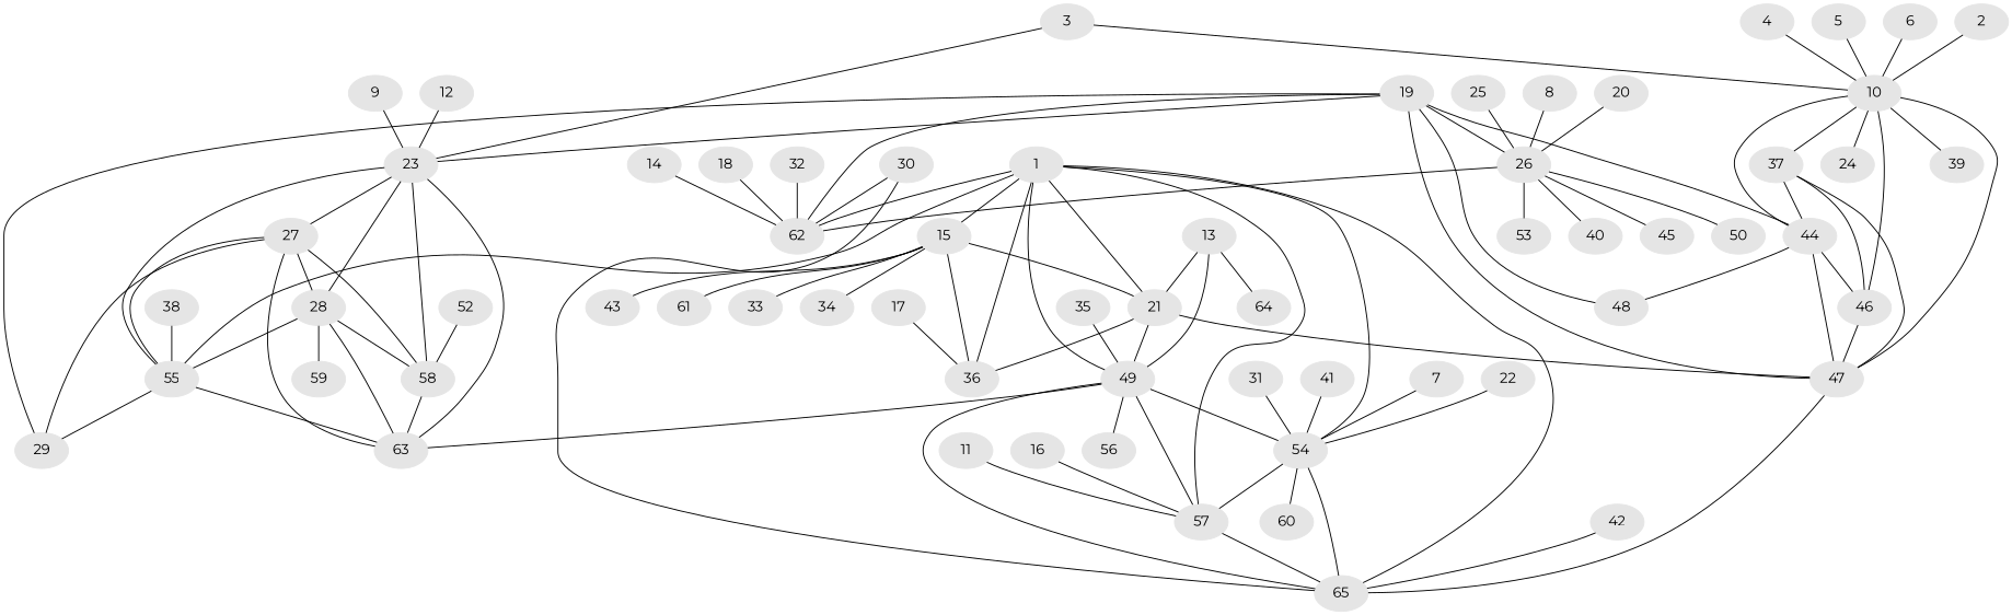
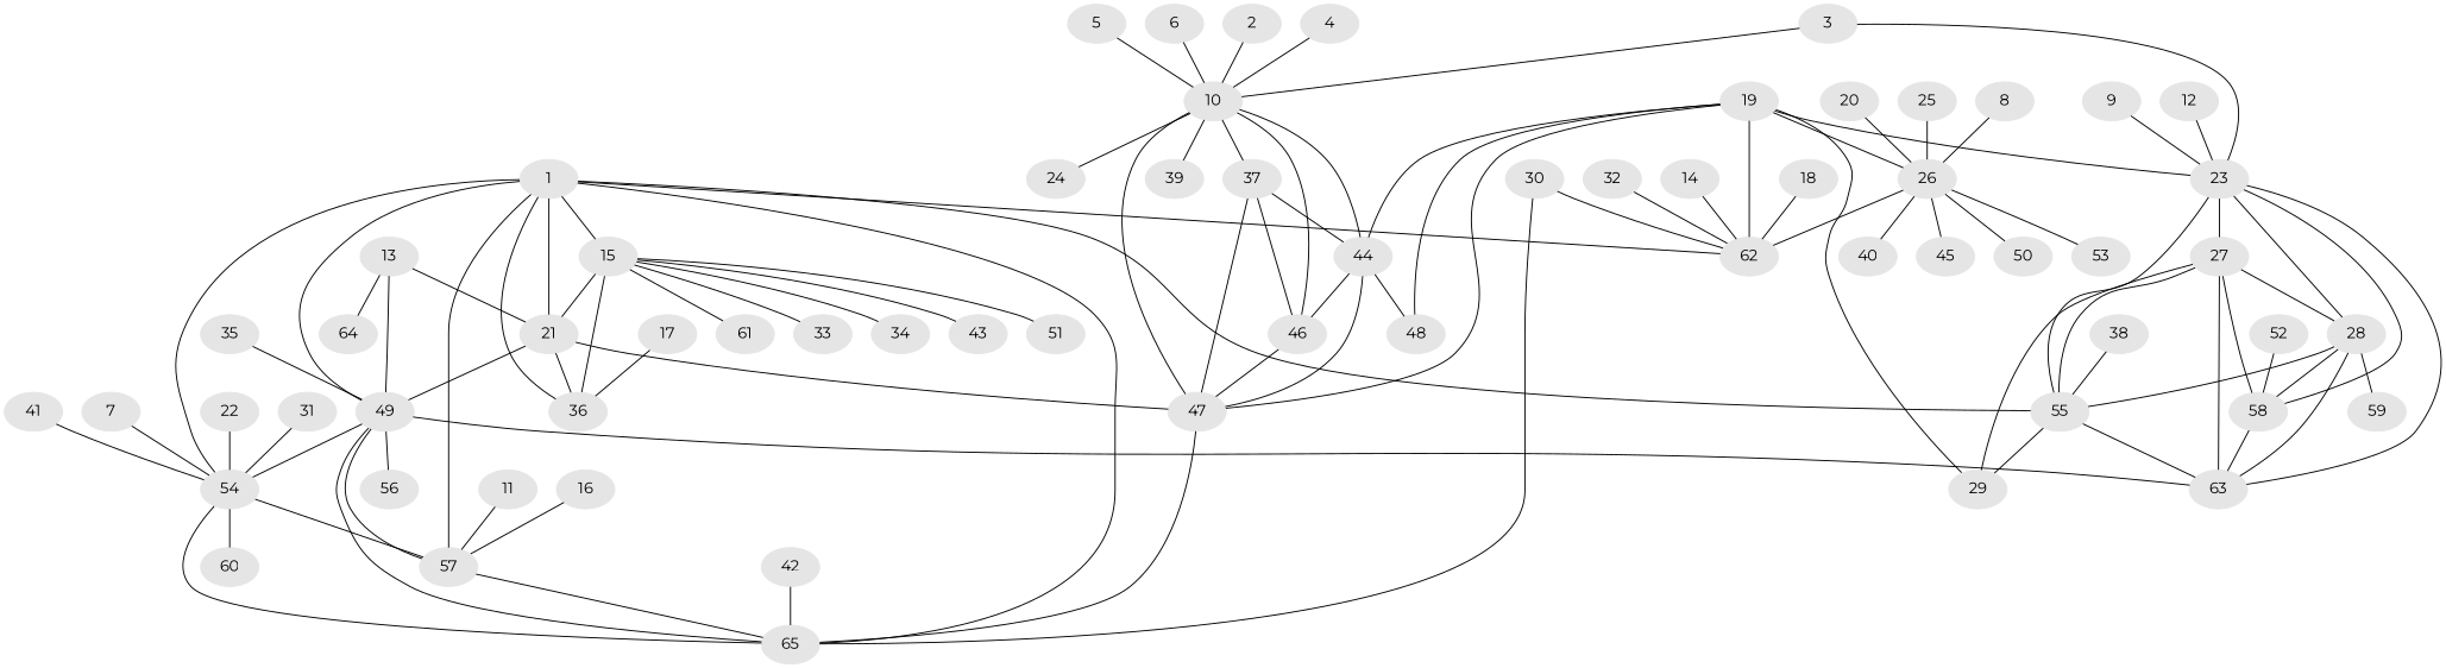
  graph {
    fontname=Montserrat
    node [color=gray90 fontname=Montserrat style=filled]
    edge [fontname=Montserrat weight=1.0]
    1
    15
    21
    36
    49
    54
    55
    57
    62
    65
    33
    34
    43
+   51
    61
    47
    63
    56
    60
    29
    2
    10
    24
    37
    39
    44
    46
    3
    23
    27
    28
    58
    4
    5
    6
    7
    8
    26
    40
    45
    50
    53
    9
    48
    11
    12
    13
    64
    14
    16
    17
    18
    19
    20
    22
    59
    25
    30
    31
    32
    35
    38
    41
    42
    52
    1 -- 15 [weight=2.0]
    1 -- 21 [weight=2.0]
    1 -- 36
    1 -- 49
    1 -- 54
    1 -- 55
    1 -- 57 [weight=2.0]
    1 -- 62 [weight=2.0]
    1 -- 65
    15 -- 21 [weight=4.0]
    15 -- 36 [weight=2.0]
    15 -- 33
    15 -- 34
    15 -- 43
+   15 -- 51
    15 -- 61
    21 -- 36 [weight=2.0]
    21 -- 49
    21 -- 47
    49 -- 54
    49 -- 57 [weight=2.0]
    49 -- 65
    49 -- 63
    49 -- 56
    54 -- 57 [weight=2.0]
    54 -- 65
    54 -- 60
    55 -- 63
    55 -- 29
    57 -- 65 [weight=2.0]
    47 -- 65 [weight=2.0]
    2 -- 10
    10 -- 47 [weight=2.0]
    10 -- 24
    10 -- 37
    10 -- 39
    10 -- 44
    10 -- 46
    37 -- 47 [weight=2.0]
    37 -- 44
    37 -- 46
    44 -- 47 [weight=2.0]
    44 -- 46
    44 -- 48
    46 -- 47 [weight=2.0]
    3 -- 10
    3 -- 23
    23 -- 55
    23 -- 63
    23 -- 27
    23 -- 28
    23 -- 58
    27 -- 55
    27 -- 63
    27 -- 29
    27 -- 28
    27 -- 58
    28 -- 55
    28 -- 63
    28 -- 58
    28 -- 59
    58 -- 63
    4 -- 10
    5 -- 10
    6 -- 10
    7 -- 54
    8 -- 26
    26 -- 62 [weight=4.0]
    26 -- 40
    26 -- 45
    26 -- 50
    26 -- 53
    9 -- 23
    11 -- 57
    12 -- 23
    13 -- 21
    13 -- 49
    13 -- 64
    14 -- 62
    16 -- 57
    17 -- 36
    18 -- 62
    19 -- 62 [weight=4.0]
    19 -- 47
    19 -- 29
    19 -- 44
    19 -- 23
    19 -- 26 [weight=4.0]
    19 -- 48
    20 -- 26
    22 -- 54
    25 -- 26
    30 -- 62
    30 -- 65
    31 -- 54
    32 -- 62
    35 -- 49
    38 -- 55
    41 -- 54
    42 -- 65
    52 -- 58
  }
